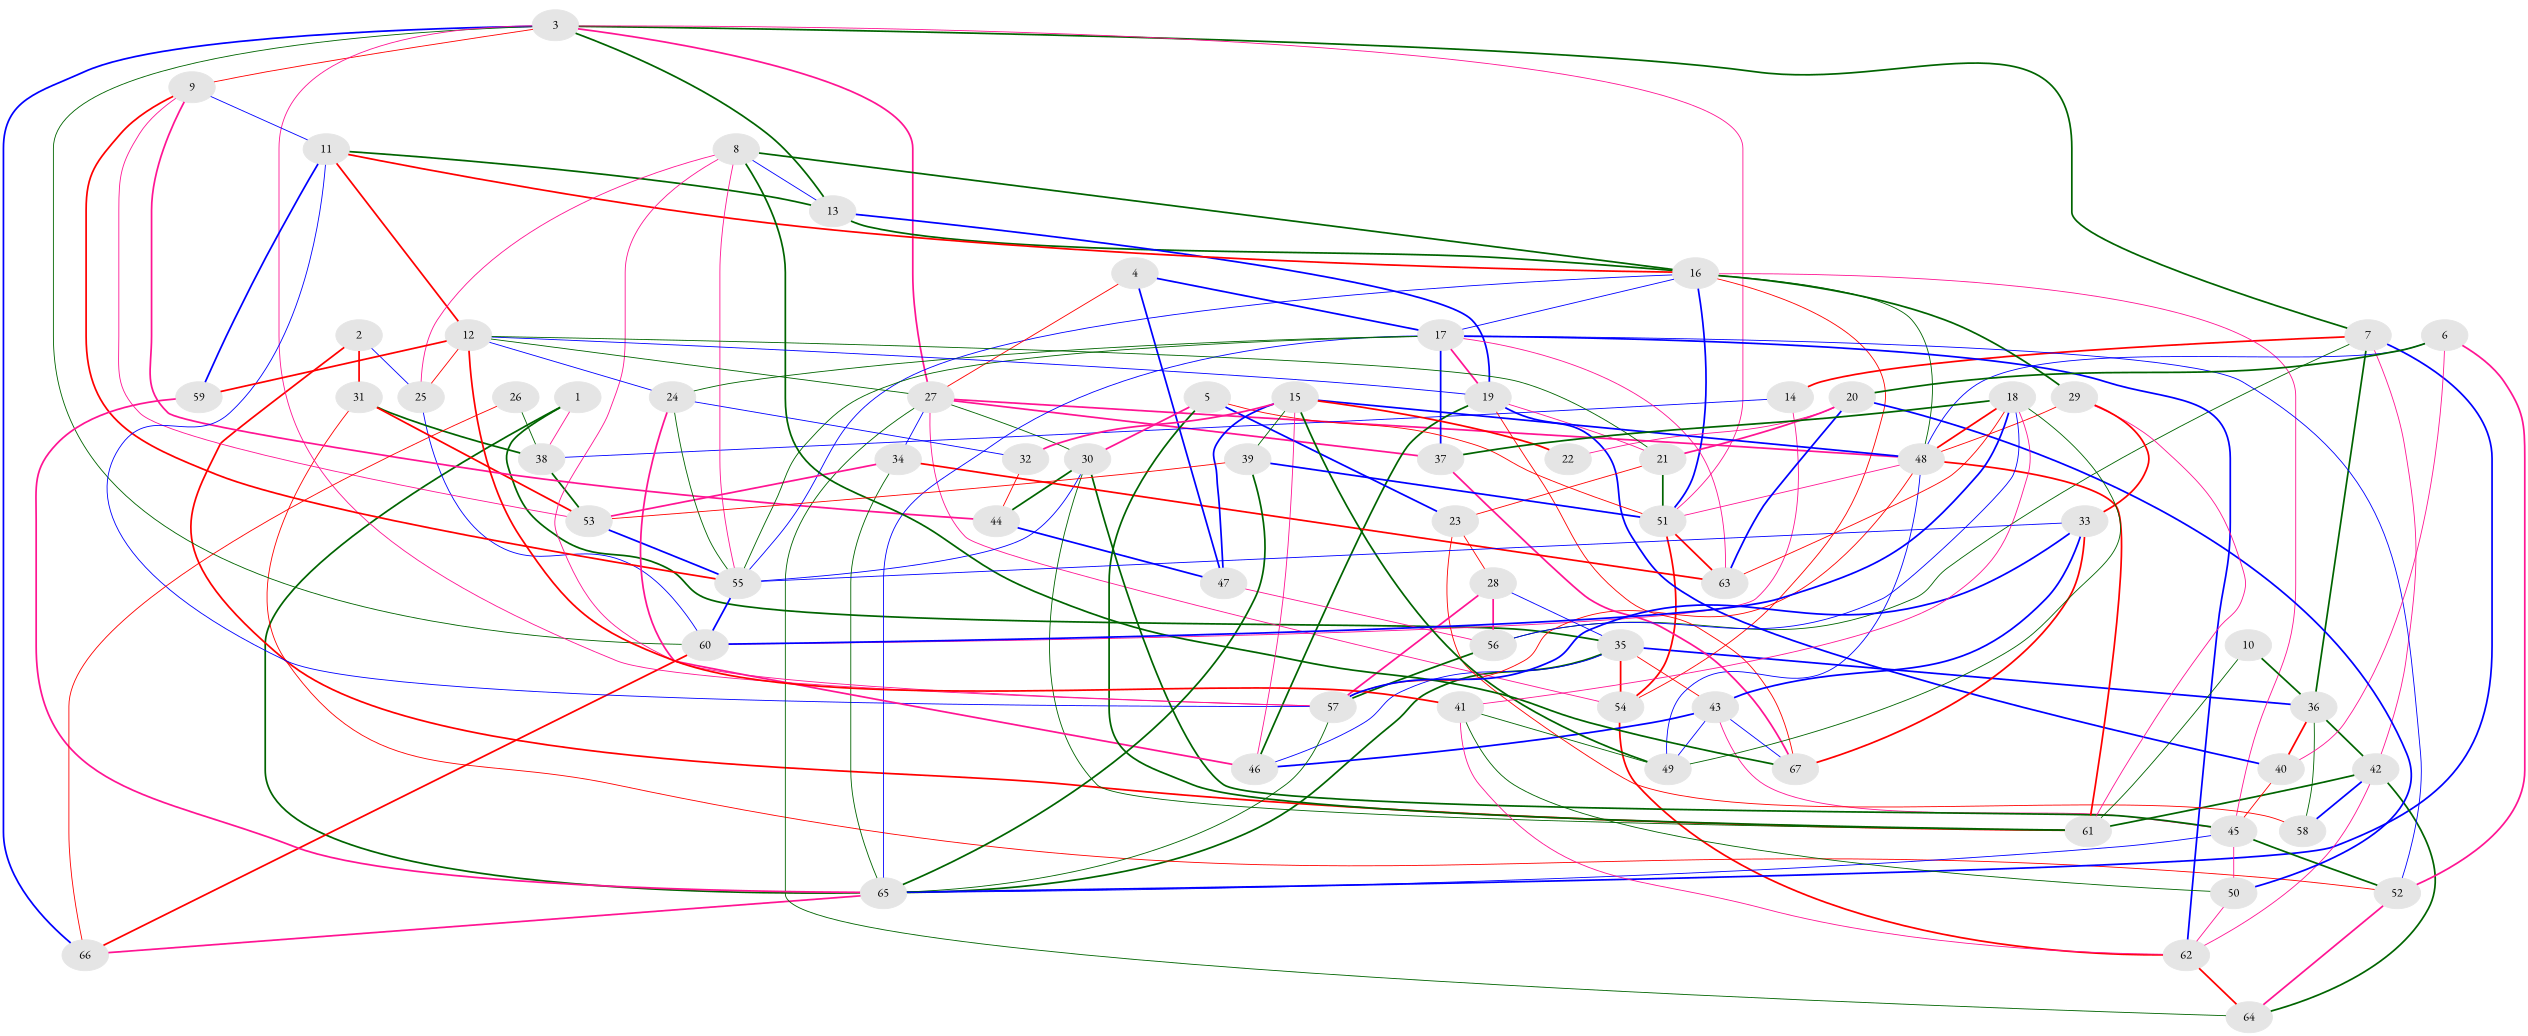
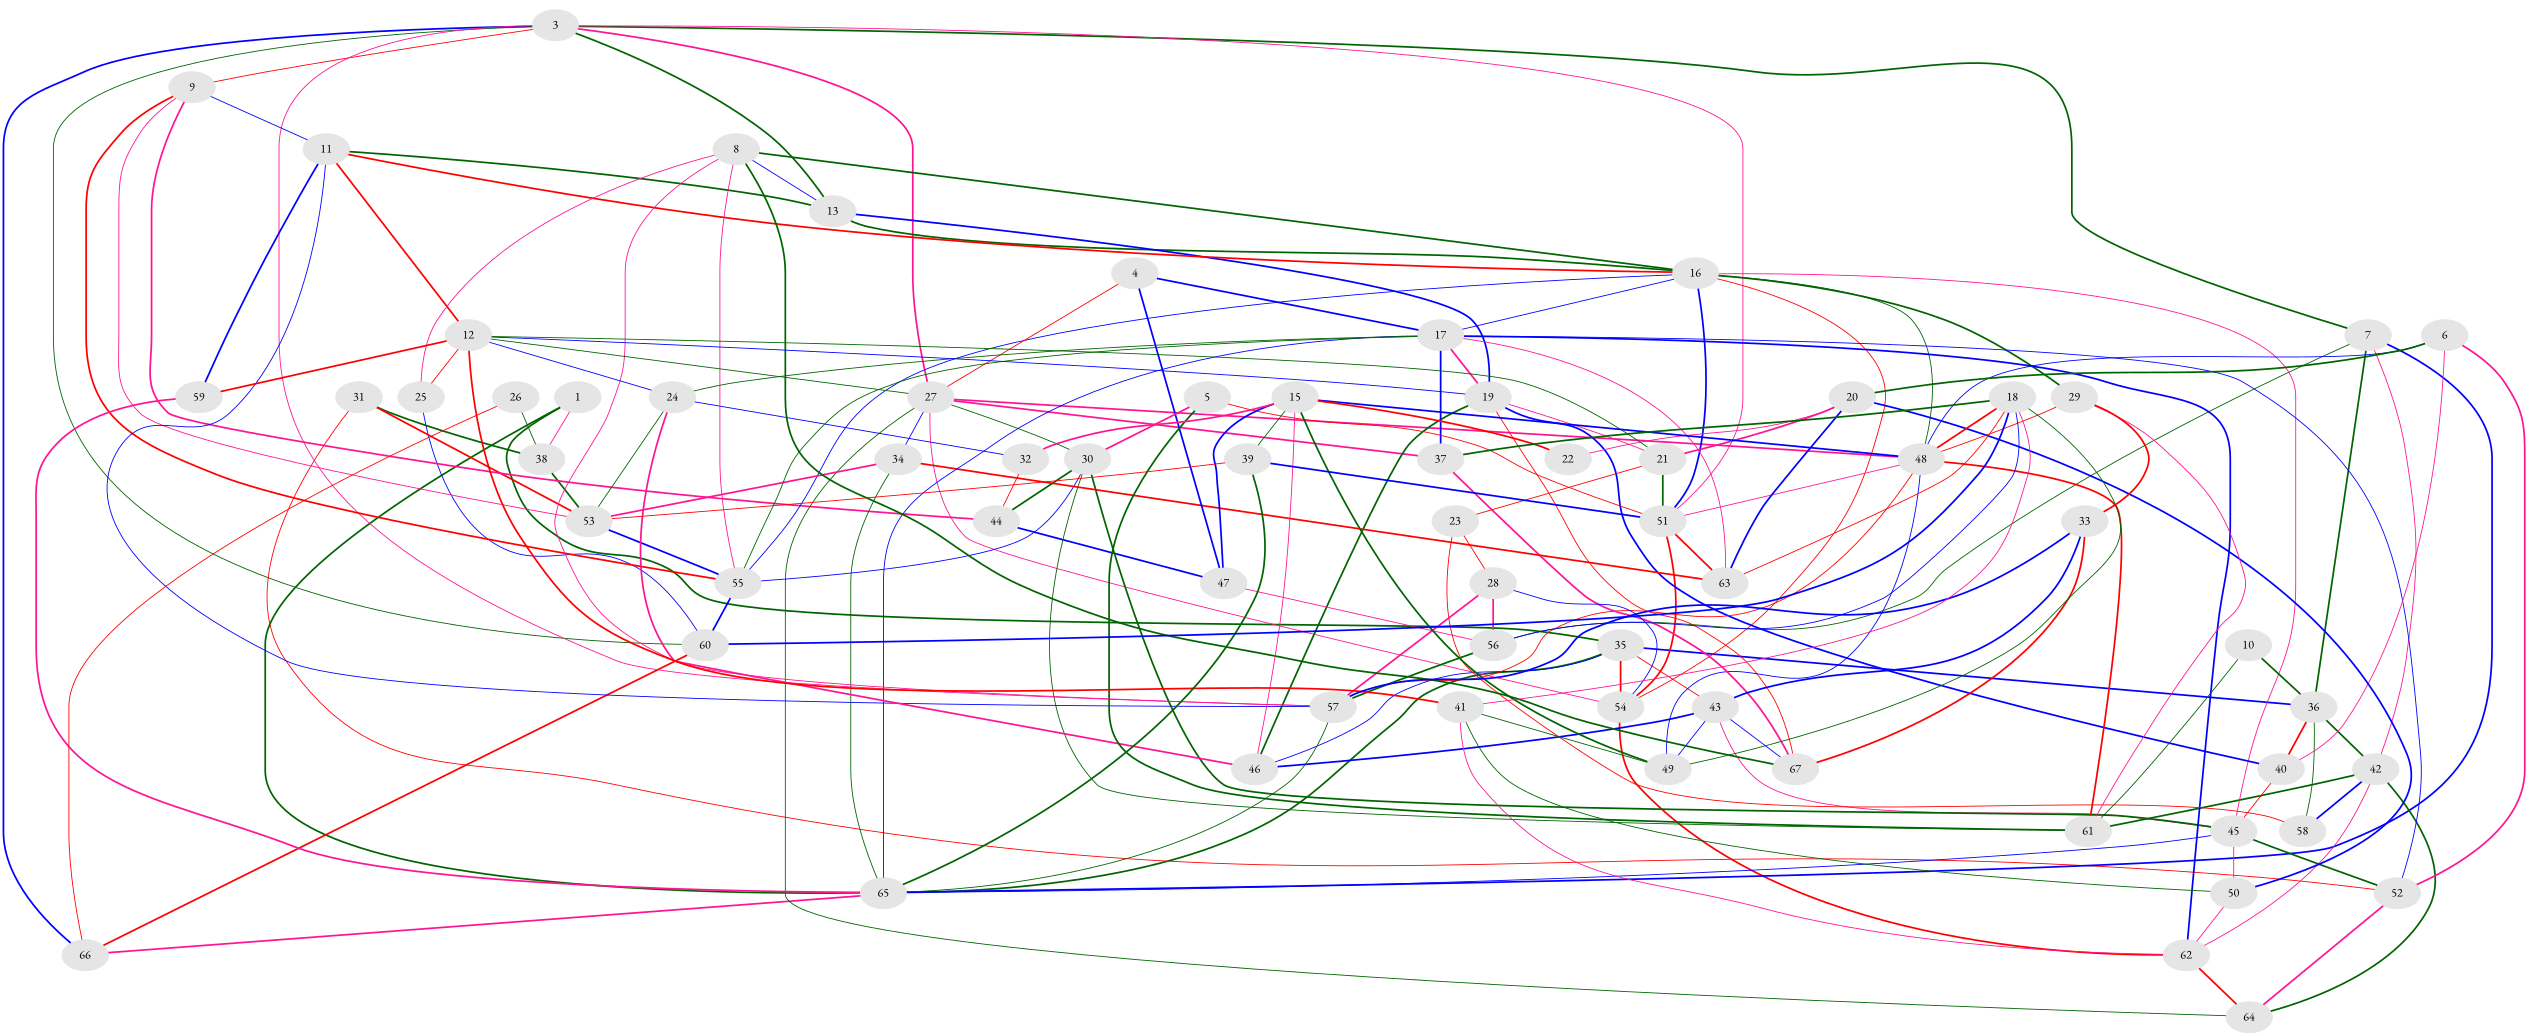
  graph {
    fontname="EB Garamond"
    node [color=gray90 fontname="EB Garamond" style=filled]
    edge [color=blue fontname="EB Garamond" style=bold weight=1.0]
    1
    35
    38
    65
    36
    46
    54
    43
    53
    66
-   2
    25
    31
    61
    60
    52
    3
    7
    9
    13
    27
    51
    57
-   14
    42
    56
    55
    11
    44
    16
    19
    30
    48
    37
    34
    64
    63
    4
    17
    47
    24
    62
    5
    23
    28
    58
    45
    6
    20
    40
    21
    22
    50
    49
    8
    67
    29
    12
    59
    10
    41
    32
    15
    39
    33
    18
    26
    1 -- 35 [color=darkgreen]
    1 -- 38 [color=deeppink style=solid]
    1 -- 65 [color=darkgreen]
    35 -- 65 [color=darkgreen]
    35 -- 36
    35 -- 46 [style=solid]
    35 -- 54 [color=red]
    35 -- 43 [color=red style=solid]
    38 -- 53 [color=darkgreen]
    65 -- 66 [color=deeppink]
    36 -- 42 [color=darkgreen]
    36 -- 58 [color=darkgreen style=solid]
    36 -- 40 [color=red]
    54 -- 62 [color=red]
    43 -- 46
    43 -- 45 [color=deeppink style=solid]
    43 -- 49 [style=solid]
    43 -- 67 [style=solid]
    53 -- 55
-   2 -- 25 [style=solid]
-   2 -- 31 [color=red weight=2.0]
-   2 -- 61 [color=red]
    25 -- 60 [style=solid]
    31 -- 38 [color=darkgreen]
    31 -- 53 [color=red weight=2.0]
    31 -- 52 [color=red style=solid]
    60 -- 66 [color=red]
    52 -- 64 [color=deeppink]
    3 -- 66
    3 -- 60 [color=darkgreen style=solid]
    3 -- 7 [color=darkgreen]
    3 -- 9 [color=red style=solid]
    3 -- 13 [color=darkgreen]
    3 -- 27 [color=deeppink]
    3 -- 51 [color=deeppink style=solid]
    3 -- 57 [color=deeppink style=solid]
    7 -- 65
    7 -- 36 [color=darkgreen]
-   7 -- 14 [color=red]
    7 -- 42 [color=deeppink style=solid]
    7 -- 56 [color=darkgreen style=solid]
    9 -- 53 [color=deeppink style=solid]
    9 -- 55 [color=red]
    9 -- 11 [style=solid weight=2.0]
    9 -- 44 [color=deeppink]
    13 -- 16 [color=darkgreen]
    13 -- 19
    27 -- 54 [color=deeppink style=solid]
    27 -- 30 [color=darkgreen style=solid]
    27 -- 48 [color=deeppink weight=2.0]
    27 -- 37 [color=deeppink]
    27 -- 34 [style=solid]
    27 -- 64 [color=darkgreen style=solid]
    51 -- 54 [color=red]
    51 -- 63 [color=red]
    57 -- 65 [color=darkgreen style=solid]
-   14 -- 38 [style=solid]
-   14 -- 60 [color=deeppink style=solid]
    42 -- 61 [color=darkgreen]
    42 -- 64 [color=darkgreen]
    42 -- 62 [color=deeppink style=solid]
    42 -- 58
    56 -- 57 [color=darkgreen]
    55 -- 60
    11 -- 13 [color=darkgreen]
    11 -- 57 [style=solid]
    11 -- 16 [color=red]
    11 -- 12 [color=red]
    11 -- 59
    44 -- 47
    16 -- 54 [color=red style=solid]
    16 -- 51
    16 -- 55 [style=solid]
    16 -- 48 [color=darkgreen style=solid]
    16 -- 17 [style=solid]
    16 -- 45 [color=deeppink style=solid weight=3.0]
    16 -- 29 [color=darkgreen]
    19 -- 46 [color=darkgreen]
    19 -- 40
    19 -- 21 [color=deeppink style=solid]
    19 -- 67 [color=red style=solid]
    30 -- 61 [color=darkgreen style=solid]
    30 -- 55 [style=solid]
    30 -- 44 [color=darkgreen]
    30 -- 45 [color=darkgreen]
    48 -- 61 [color=red]
    48 -- 51 [color=deeppink style=solid]
    48 -- 57 [color=red style=solid]
    48 -- 49 [style=solid]
    37 -- 67 [color=deeppink]
    34 -- 65 [color=darkgreen style=solid]
    34 -- 53 [color=deeppink]
    34 -- 63 [color=red]
    4 -- 27 [color=red style=solid]
    4 -- 17
    4 -- 47
    17 -- 65 [style=solid]
    17 -- 52 [style=solid]
    17 -- 55 [color=darkgreen style=solid]
    17 -- 19 [color=deeppink]
    17 -- 37
    17 -- 63 [color=deeppink style=solid]
    17 -- 24 [color=darkgreen style=solid]
    17 -- 62 [weight=2.0]
    47 -- 56 [color=deeppink style=solid]
    24 -- 46 [color=deeppink]
-   24 -- 55 [color=darkgreen style=solid]
+   24 -- 53 [color=darkgreen style=solid]
    24 -- 32 [style=solid weight=2.0]
    62 -- 64 [color=red]
    5 -- 61 [color=darkgreen]
    5 -- 51 [color=red style=solid]
    5 -- 30 [color=deeppink]
-   5 -- 23
    23 -- 28 [color=red style=solid]
    23 -- 58 [color=red style=solid]
-   28 -- 35 [style=solid]
+   28 -- 54 [style=solid]
    28 -- 57 [color=deeppink]
    28 -- 56 [color=deeppink]
    45 -- 65 [style=solid]
    45 -- 52 [color=darkgreen]
    45 -- 50 [color=deeppink style=solid]
    6 -- 52 [color=deeppink]
    6 -- 48 [style=solid]
    6 -- 20 [color=darkgreen]
    6 -- 40 [color=deeppink style=solid]
    20 -- 63
    20 -- 21 [color=deeppink weight=2.0]
    20 -- 22 [color=deeppink style=solid]
    20 -- 50
    40 -- 45 [color=red style=solid]
    21 -- 51 [color=darkgreen weight=2.0]
    21 -- 23 [color=red style=solid]
    50 -- 62 [color=deeppink style=solid]
    8 -- 25 [color=deeppink style=solid]
    8 -- 13 [style=solid]
    8 -- 57 [color=deeppink style=solid]
    8 -- 55 [color=deeppink style=solid]
    8 -- 16 [color=darkgreen]
    8 -- 67 [color=darkgreen]
    29 -- 61 [color=deeppink style=solid]
    29 -- 48 [color=red style=solid weight=2.0]
    29 -- 33 [color=red]
    12 -- 25 [color=red style=solid]
    12 -- 27 [color=darkgreen style=solid]
    12 -- 19 [style=solid]
    12 -- 24 [style=solid]
    12 -- 21 [color=darkgreen style=solid]
    12 -- 59 [color=red weight=2.0]
    12 -- 41 [color=red]
    59 -- 65 [color=deeppink weight=2.0]
    10 -- 36 [color=darkgreen weight=2.0]
    10 -- 61 [color=darkgreen style=solid]
    41 -- 62 [color=deeppink style=solid]
    41 -- 50 [color=darkgreen style=solid]
    41 -- 49 [color=darkgreen style=solid]
    32 -- 44 [color=red style=solid]
    15 -- 46 [color=deeppink style=solid]
    15 -- 48
    15 -- 47
    15 -- 22 [color=red]
    15 -- 49 [color=darkgreen]
    15 -- 32 [color=deeppink]
    15 -- 39 [color=darkgreen style=solid]
    39 -- 65 [color=darkgreen]
    39 -- 53 [color=red style=solid]
    39 -- 51
    33 -- 43
    33 -- 57
-   33 -- 55 [style=solid weight=2.0]
    33 -- 67 [color=red]
    18 -- 60
    18 -- 56 [style=solid]
    18 -- 48 [color=red]
    18 -- 37 [color=darkgreen]
    18 -- 63 [color=red style=solid]
    18 -- 49 [color=darkgreen style=solid]
    18 -- 41 [color=deeppink style=solid]
    26 -- 38 [color=darkgreen style=solid weight=2.0]
    26 -- 66 [color=red style=solid]
  }
